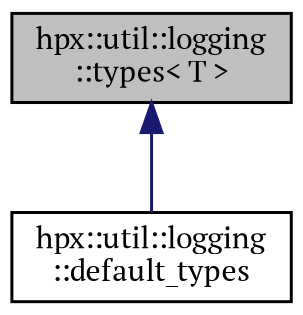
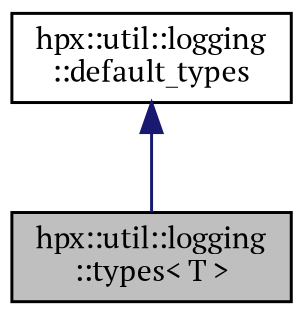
  digraph {
    fontname="PT Serif"
    node [color=black fontname="PT Serif" fontsize=10 shape=record style=filled]
    n1 [fillcolor=grey75 fontcolor=black height=0.2 label="hpx::util::logging\l::types\< T \>" width=0.4]
    n2 [fillcolor=white height=0.2 label="hpx::util::logging\l::default_types" width=0.4]
-   n1 -> n2 [color=midnightblue dir=back fontname="PT Serif" fontsize=10 labelfontname=Helvetica labelfontsize=10 style=solid]
+   n2 -> n1 [color=midnightblue dir=back fontname="PT Serif" fontsize=10 labelfontname=Helvetica labelfontsize=10 style=solid]
  }
